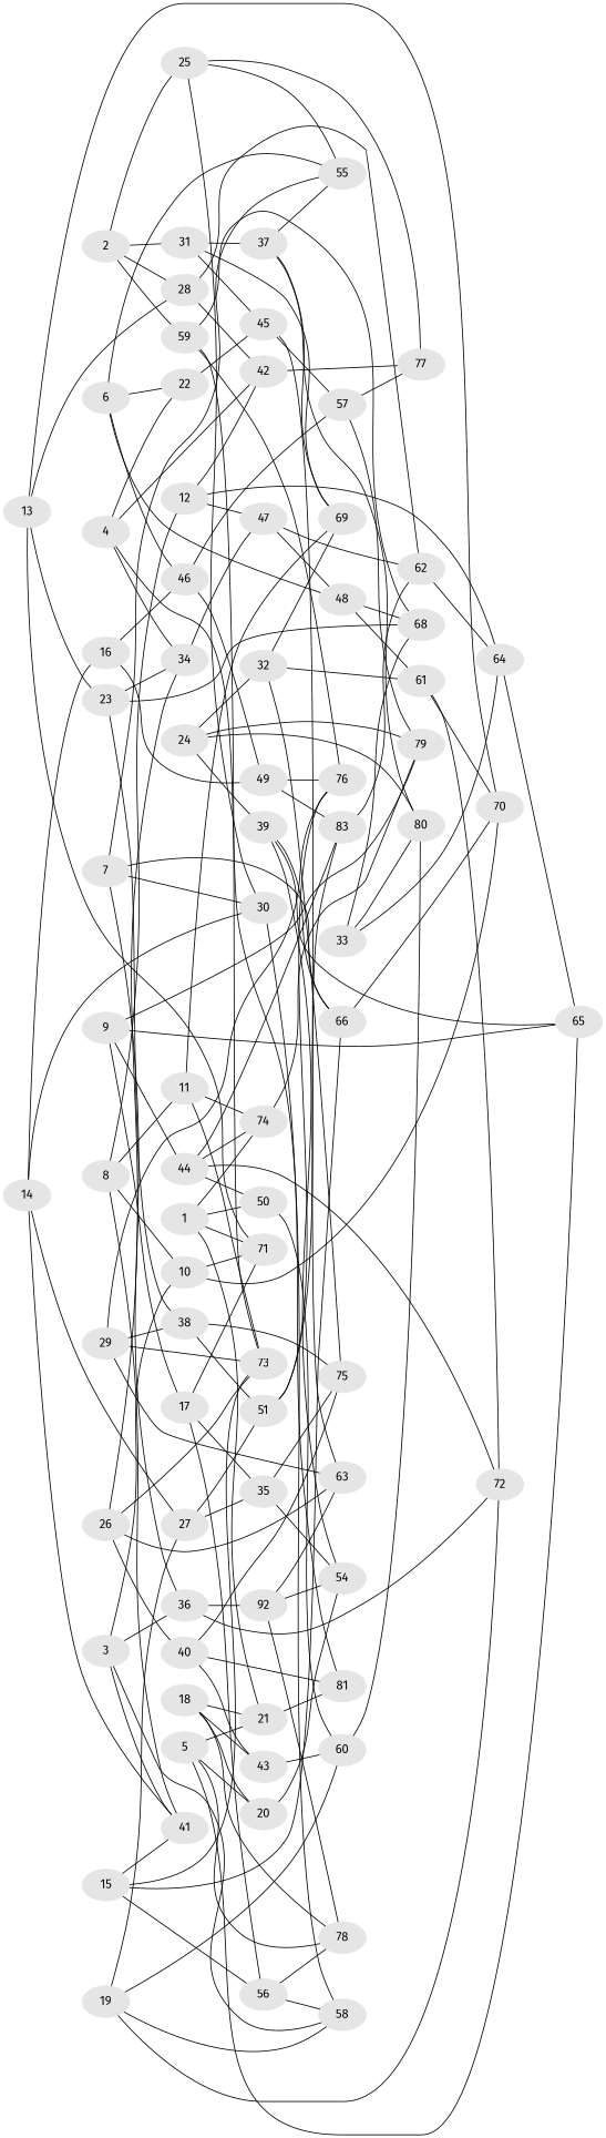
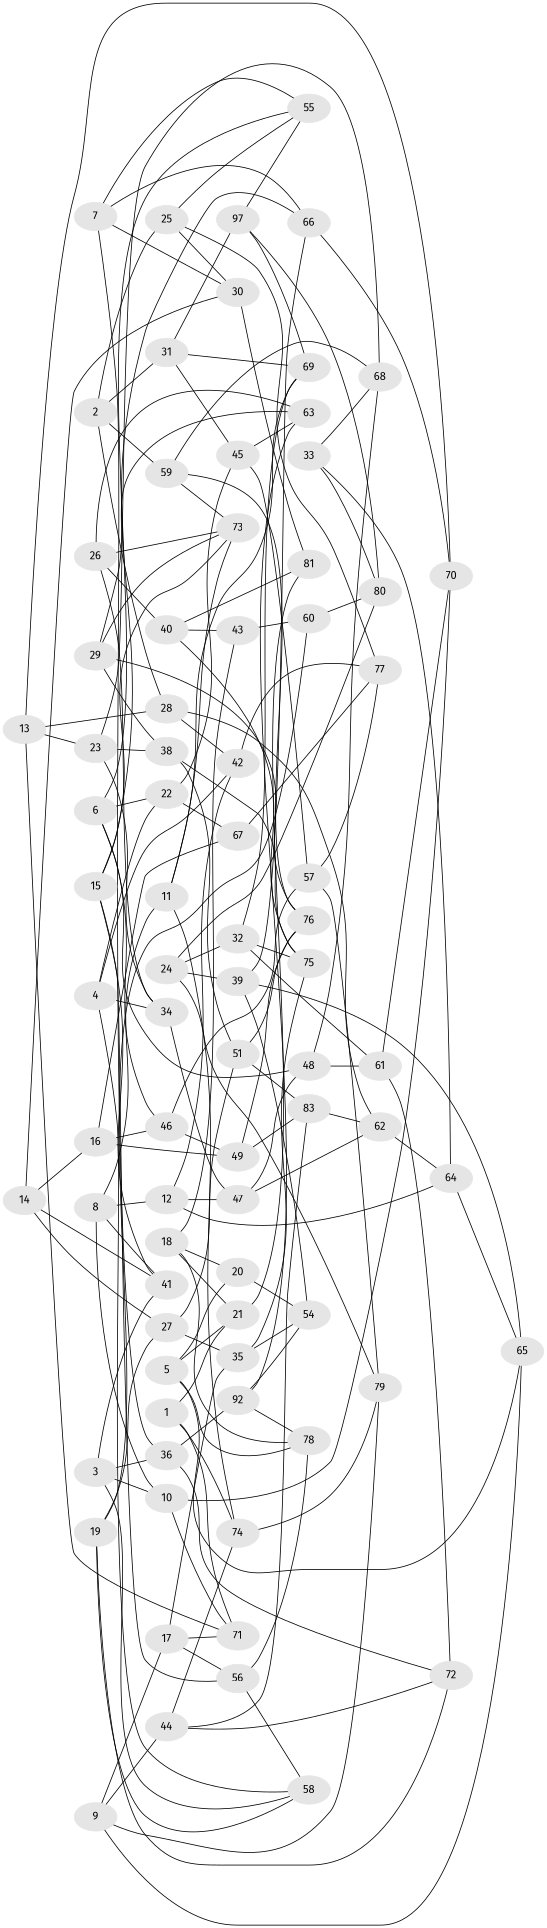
  graph {
    fontname="Fira Sans"
    rankdir=LR
    node [color=gray90 fontname="Fira Sans" style=filled]
    edge [fontname="Fira Sans"]
    1
    21
-   50
    71
    74
    81
    60
    79
    2
    25
    28
    31
    59
    55
    30
    77
    42
    62
    69
    45
-   37
+   37 [label=97]
    73
    68
    76
    3
    10
    36
    41
    58
    70
    72
    n32 [label=92]
    4
    22
    34
+   67
    47
    5
    20
    65
    78
    54
    6
    46
    48
    49
    57
    61
    7
    66
    8
    11
    12
    64
    9
    17
    44
    56
    35
    n60 [label=83]
    13
    23
    38
    14
    16
    27
    51
    15
    75
    18
    43
    19
    80
    63
    24
    32
    39
    26
    40
    29
    33
    1 -- 21
-   1 -- 50
    1 -- 71
    1 -- 74
    21 -- 81
-   50 -- 60
    74 -- 79
    60 -- 80
    2 -- 25
    2 -- 28
    2 -- 31
    2 -- 59
    25 -- 55
    25 -- 30
    25 -- 77
    28 -- 42
    28 -- 62
    31 -- 69
    31 -- 45
    31 -- 37
    59 -- 73
    59 -- 68
    59 -- 76
    30 -- 81
    42 -- 77
    62 -- 64
    45 -- 57
    45 -- 63
    37 -- 55
    37 -- 69
    37 -- 80
    3 -- 10
    3 -- 36
    3 -- 41
    3 -- 58
    10 -- 71
    10 -- 70
    36 -- 72
    36 -- n32
    n32 -- 78
    n32 -- 54
    n32 -- 63
    4 -- 42
    4 -- 58
    4 -- 22
    4 -- 34
    22 -- 45
+   22 -- 67
    34 -- 47
+   67 -- 77
    47 -- 62
    47 -- 48
    5 -- 21
    5 -- 20
    5 -- 65
    5 -- 78
    20 -- 54
    6 -- 55
    6 -- 22
    6 -- 46
    6 -- 48
    46 -- 49
    46 -- 57
    48 -- 68
    48 -- 61
    49 -- 76
    49 -- n60
    57 -- 79
    57 -- 77
    61 -- 70
    61 -- 72
    7 -- 55
    7 -- 30
    7 -- 36
    7 -- 66
    66 -- 70
    8 -- 10
    8 -- 41
    8 -- 11
    8 -- 12
    11 -- 74
    11 -- 69
    11 -- 73
    12 -- 42
    12 -- 47
    12 -- 64
    64 -- 65
    9 -- 79
    9 -- 65
    9 -- 17
    9 -- 44
    17 -- 71
    17 -- 56
    17 -- 35
-   44 -- 50
    44 -- 74
    44 -- 72
    44 -- n60
    56 -- 58
    56 -- 78
    35 -- 54
    35 -- 75
    n60 -- 62
    13 -- 71
    13 -- 28
    13 -- 70
    13 -- 23
    23 -- 68
    23 -- 34
    23 -- 38
    38 -- 51
    38 -- 75
    14 -- 30
    14 -- 41
    14 -- 16
    14 -- 27
+   16 -- 67
    16 -- 46
    16 -- 49
    27 -- 35
    27 -- 51
    51 -- 76
    51 -- n60
    15 -- 73
    15 -- 41
    15 -- 66
    15 -- 56
    18 -- 21
    18 -- 20
    18 -- 78
    18 -- 43
    43 -- 60
    19 -- 60
    19 -- 58
    19 -- 72
    19 -- 27
    24 -- 79
    24 -- 80
    24 -- 32
    24 -- 39
    32 -- 69
    32 -- 61
    32 -- 75
    39 -- 65
    39 -- 54
    39 -- 66
    26 -- 73
    26 -- 34
    26 -- 63
    26 -- 40
    40 -- 81
    40 -- 75
    40 -- 43
    29 -- 73
    29 -- 76
    29 -- 38
    29 -- 63
    33 -- 68
    33 -- 64
    33 -- 80
  }
